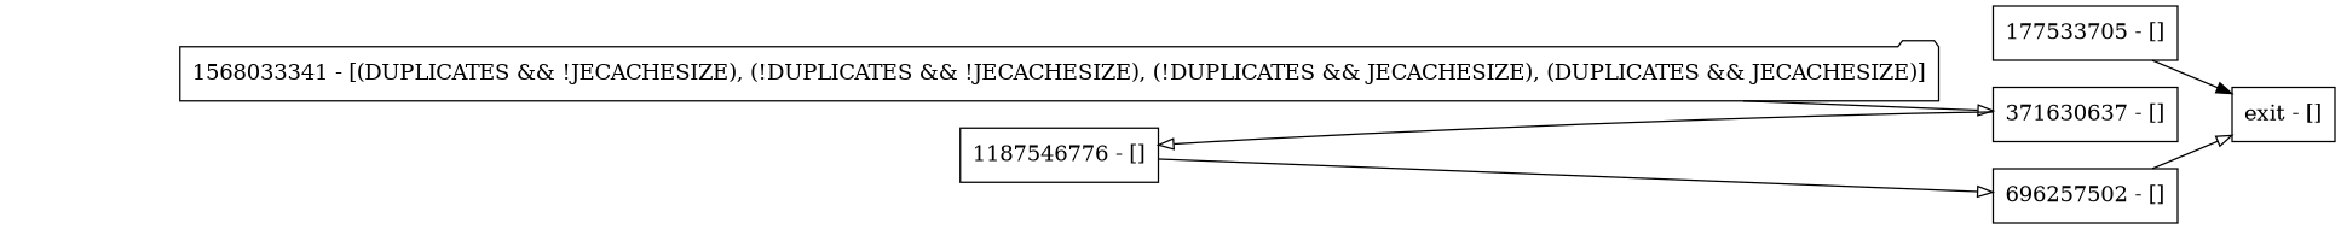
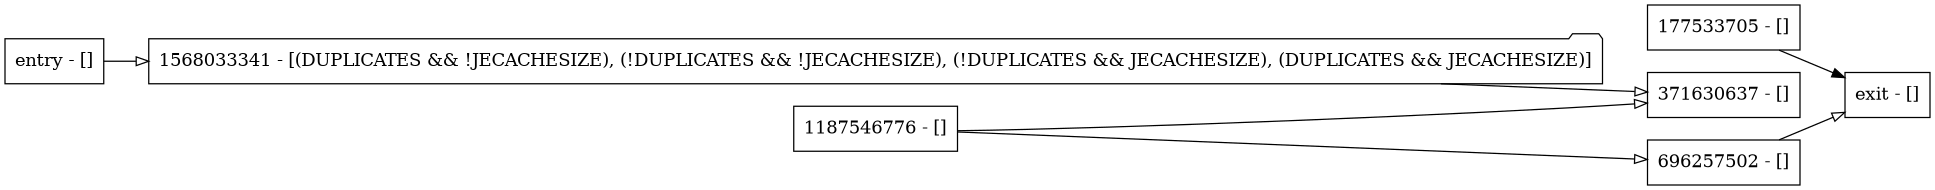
  digraph {
    rankdir=LR
    node [shape=box]
    edge [arrowhead=onormal]
    n1 [label="177533705 - []"]
    n2 [label="exit - []"]
+   n3 [label="entry - []"]
    n4 [label="1568033341 - [(DUPLICATES && !JECACHESIZE), (!DUPLICATES && !JECACHESIZE), (!DUPLICATES && JECACHESIZE), (DUPLICATES && JECACHESIZE)]" shape=folder]
    n5 [label="371630637 - []"]
    n6 [label="1187546776 - []"]
    n7 [label="696257502 - []"]
    n1 -> n2 [arrowhead=normal]
+   n3 -> n4
    n4 -> n5
-   n5 -> n6
+   n6 -> n5
    n6 -> n7
    n7 -> n2
  }
